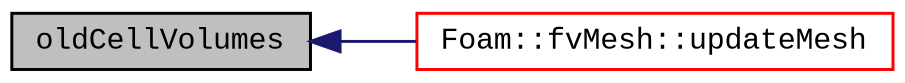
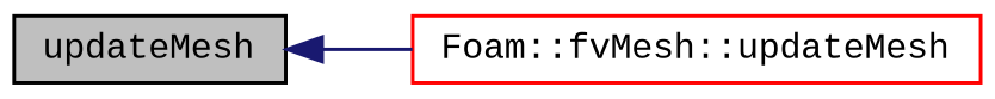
  digraph {
    rankdir=LR
    fontname="Liberation Mono"
    node [fontname="Liberation Mono" fontsize=10 shape=record]
-   n1 [color=black fillcolor=grey75 fontcolor=black height=0.2 label=oldCellVolumes style=filled width=0.4]
+   n1 [color=black fillcolor=grey75 fontcolor=black height=0.2 label=updateMesh style=filled width=0.4]
    n2 [color=red height=0.2 label="Foam::fvMesh::updateMesh" width=0.4]
    n1 -> n2 [color=midnightblue dir=back fontname="Liberation Mono" fontsize=10 labelfontname=Helvetica labelfontsize=10 style=solid]
  }
